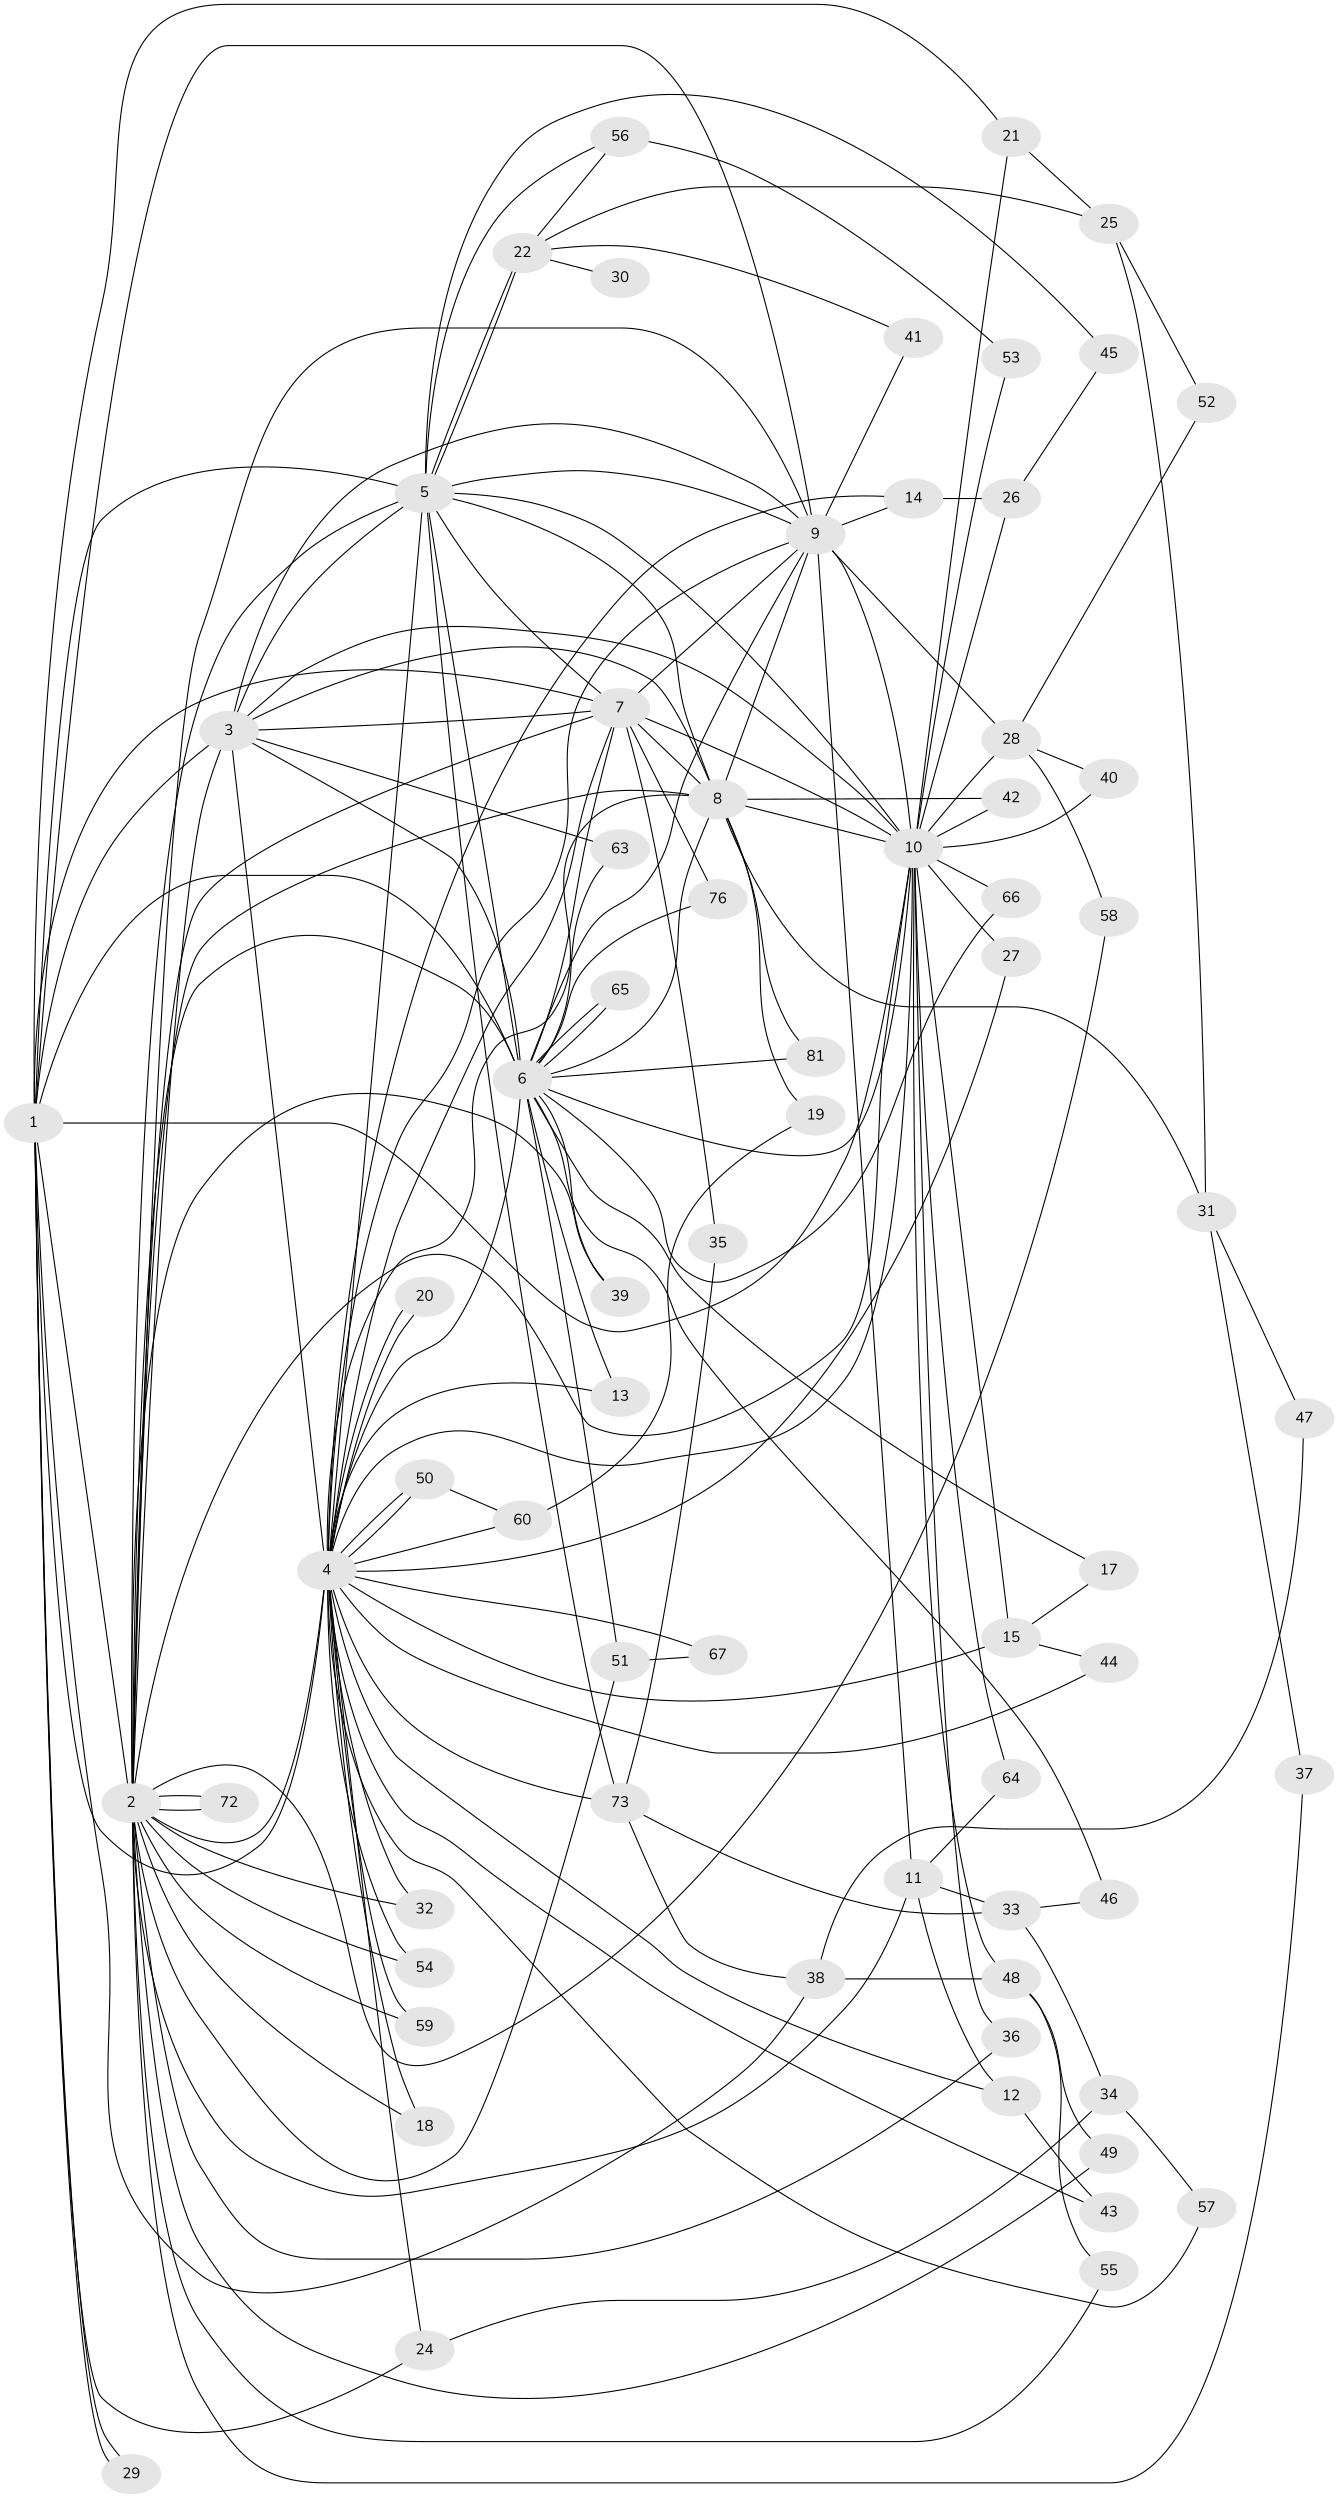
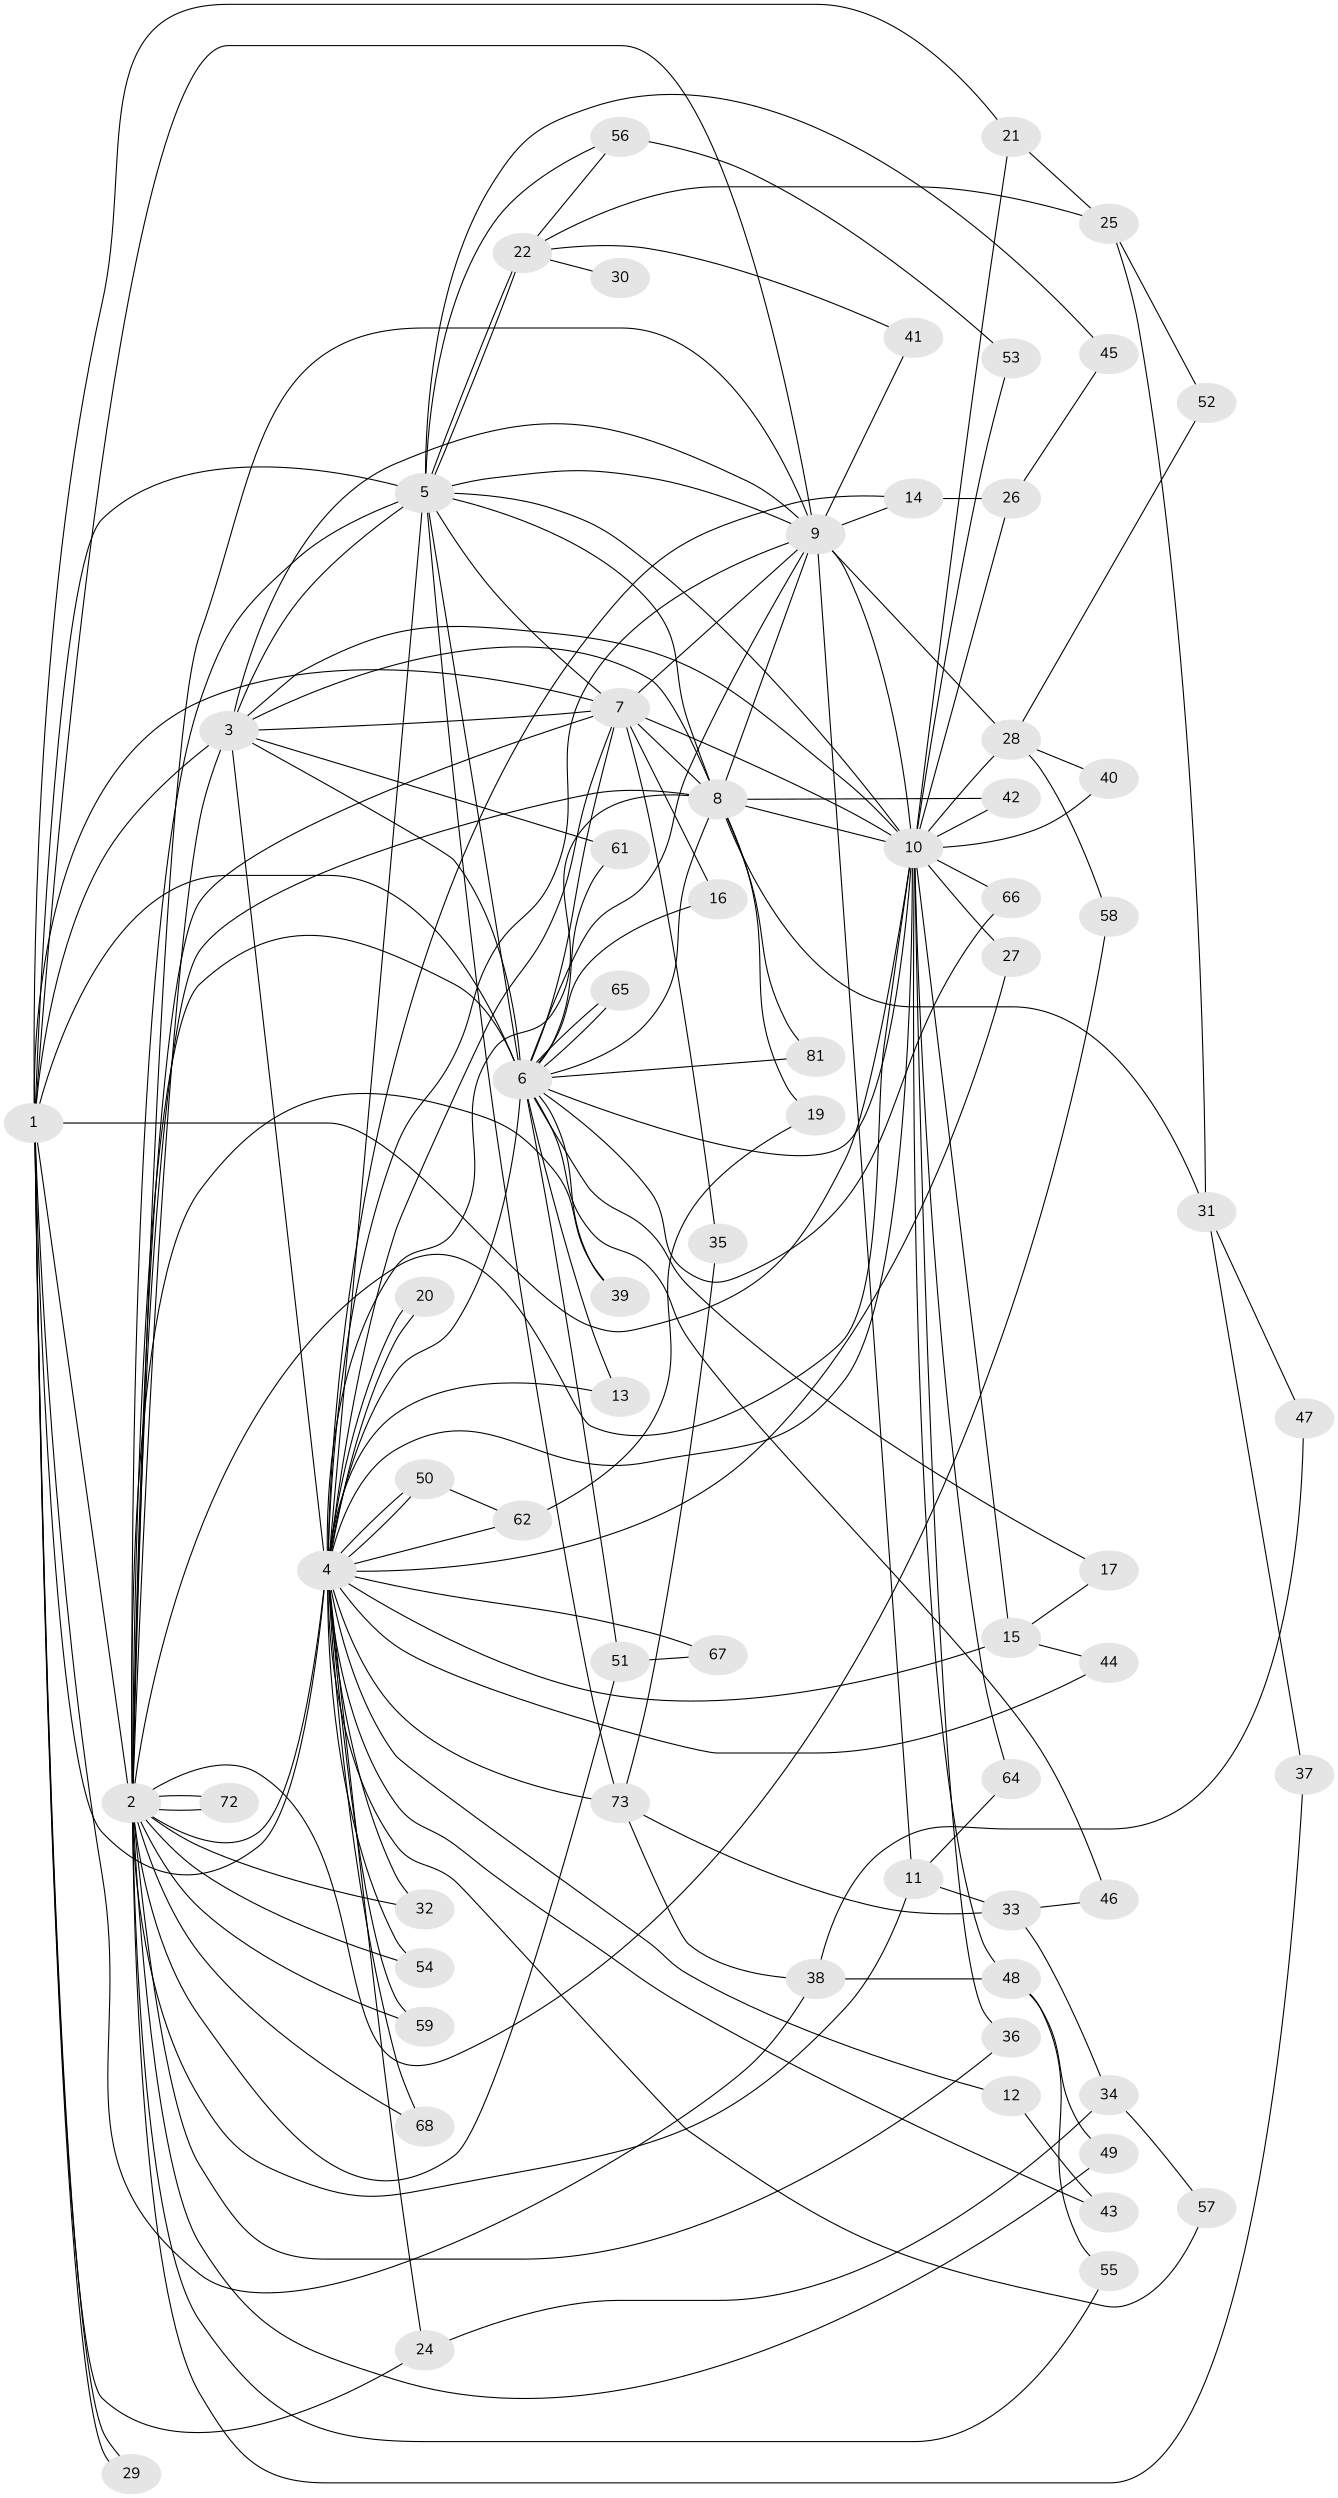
  graph {
    fontname=Nunito
    rankdir=LR
    node [color=gray90 fontname=Nunito style=filled]
    edge [fontname=Nunito]
    1
    2
    3
    4
    5
    6
    7
    9
    10
    21
    24
    29
    38
    8
    11
-   18
+   18 [label=68]
    32
    36
    37
    39
    49
    51
    54
    55
    58
    59
    n27 [label=72]
-   63
+   63 [label=61]
    12
    13
    14
    15
    20
    n34 [label=73]
    27
    43
    44
    50
    57
-   60
+   60 [label=62]
    67
    22
    45
    56
-   16 [label=76]
+   16
    17
    46
    n48 [label=81]
    65
    66
    35
    19
    31
    42
    28
    41
    26
    40
    48
    53
    64
    25
    34
    47
    33
    30
    52
    1 -- 2
    1 -- 3
    1 -- 4
    1 -- 5
    1 -- 6
    1 -- 7
    1 -- 9
    1 -- 10
    1 -- 21
    1 -- 24
    1 -- 29
    1 -- 29
    1 -- 38
    2 -- 3
    2 -- 4
    2 -- 5
    2 -- 6
    2 -- 7
    2 -- 9
    2 -- 10
    2 -- 8
    2 -- 11
    2 -- 18
    2 -- 32
    2 -- 36
    2 -- 37
    2 -- 39
    2 -- 49
    2 -- 51
    2 -- 54
    2 -- 55
    2 -- 58
    2 -- 59
    2 -- n27
    2 -- n27
    3 -- 4
    3 -- 5
    3 -- 6
    3 -- 7
    3 -- 9
    3 -- 10
    3 -- 8
    3 -- 63
    4 -- 5
    4 -- 6
    4 -- 7
    4 -- 9
    4 -- 10
    4 -- 24
    4 -- 8
    4 -- 18
    4 -- 32
    4 -- 54
    4 -- 59
    4 -- 12
    4 -- 13
    4 -- 14
    4 -- 15
    4 -- 20
    4 -- 20
    4 -- n34
    4 -- 27
    4 -- 43
    4 -- 44
    4 -- 50
    4 -- 50
    4 -- 57
    4 -- 60
    4 -- 67
    5 -- 6
    5 -- 7
    5 -- 9
    5 -- 10
    5 -- 8
    5 -- n34
    5 -- 22
    5 -- 22
    5 -- 45
    5 -- 56
    6 -- 7
    6 -- 9
    6 -- 10
    6 -- 8
    6 -- 39
    6 -- 51
    6 -- 63
    6 -- 13
    6 -- 16
    6 -- 17
    6 -- 46
    6 -- n48
    6 -- 65
    6 -- 65
    6 -- 66
    7 -- 9
    7 -- 10
    7 -- 8
    7 -- 16
    7 -- 35
    9 -- 10
    9 -- 11
    9 -- 14
    9 -- 28
    9 -- 41
    10 -- 21
    10 -- 36
    10 -- 15
    10 -- 27
    10 -- 66
    10 -- 42
    10 -- 28
    10 -- 26
    10 -- 40
    10 -- 48
    10 -- 53
    10 -- 64
    21 -- 25
    24 -- 34
    38 -- 48
    38 -- 47
    8 -- 9
    8 -- 10
    8 -- n48
    8 -- 19
    8 -- 31
    8 -- 42
-   11 -- 12
    11 -- 64
    11 -- 33
    51 -- 67
    12 -- 43
    14 -- 26
    15 -- 44
    15 -- 17
    n34 -- 38
    n34 -- 35
    n34 -- 33
    50 -- 60
    60 -- 19
    22 -- 56
    22 -- 41
    22 -- 25
    22 -- 30
    56 -- 53
    31 -- 37
    31 -- 47
    28 -- 58
    28 -- 40
    28 -- 52
    26 -- 45
    48 -- 49
    48 -- 55
    25 -- 31
    25 -- 52
    34 -- 57
    33 -- 46
    33 -- 34
  }
